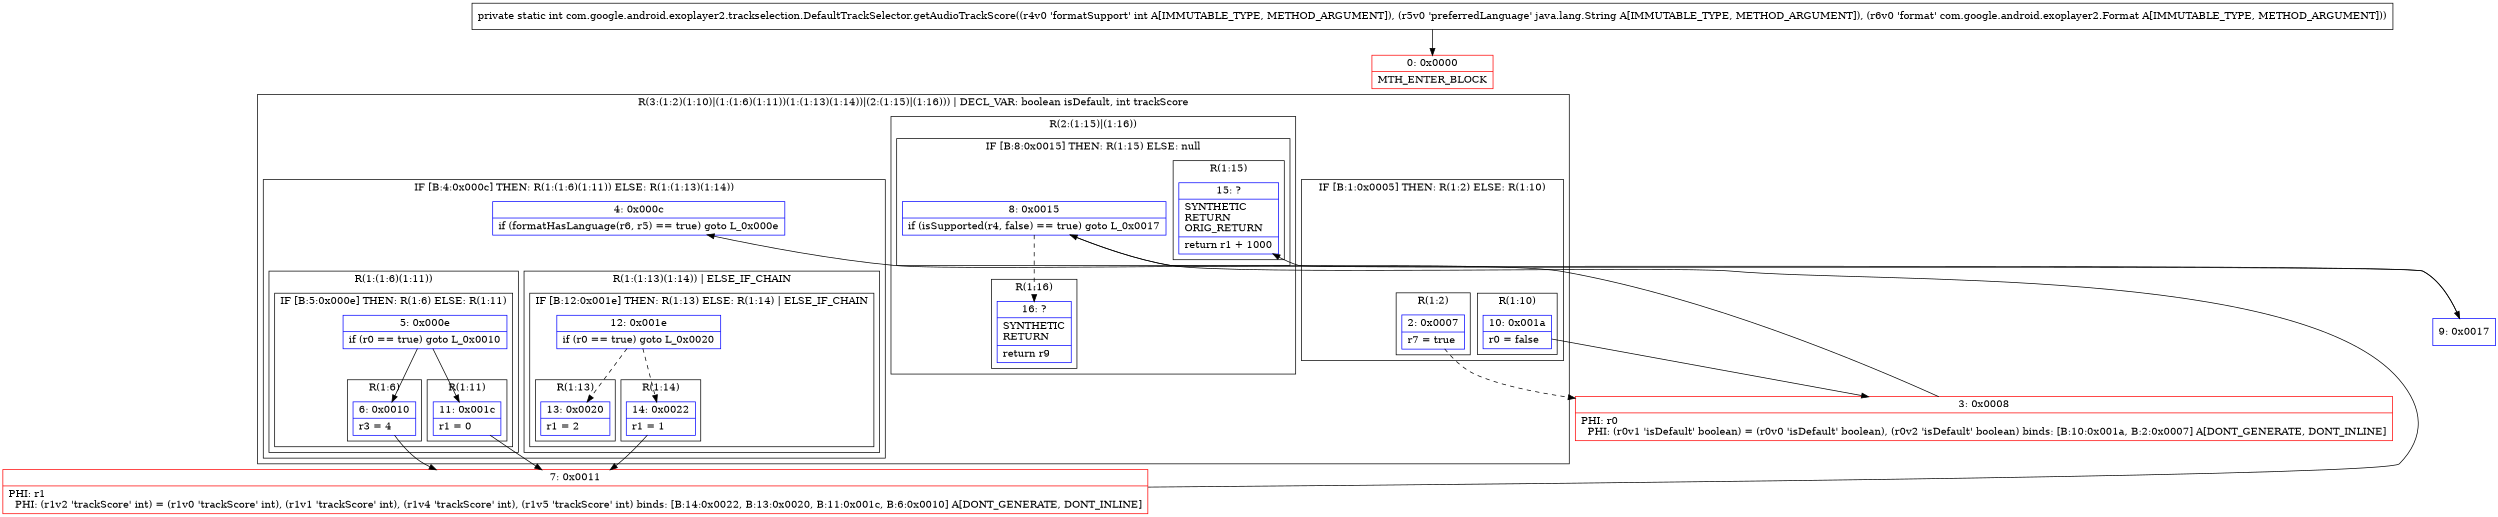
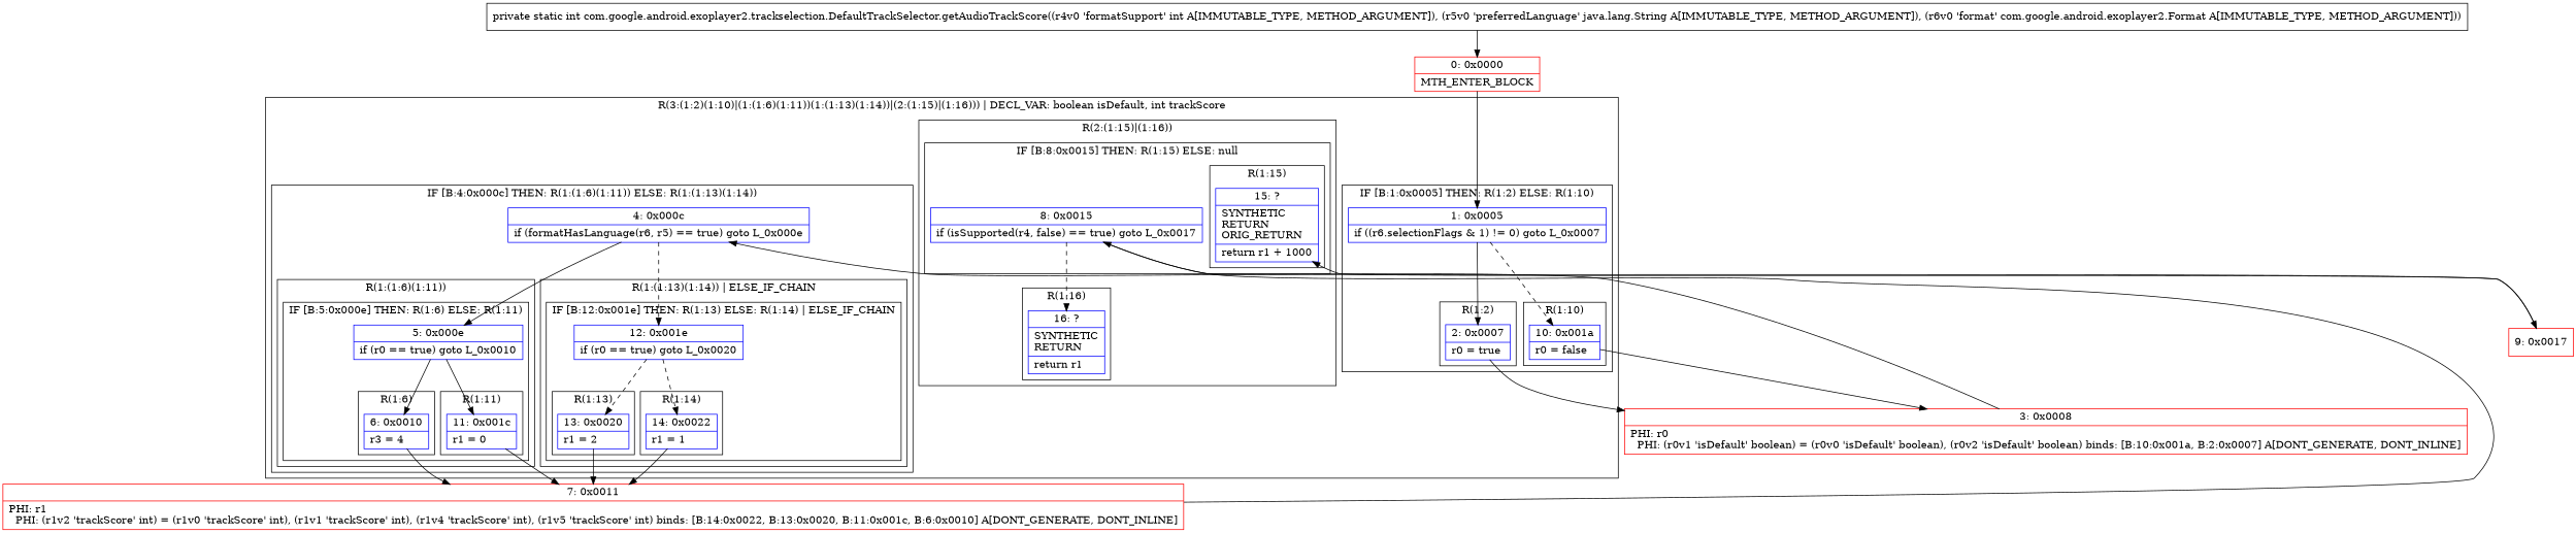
  digraph {
    node [color=blue shape=record]
-   n1 [label="{2\:\ 0x0007|r7 = true\l}"]
+   n1 [label="{2\:\ 0x0007|r0 = true\l}"]
    n2 [label="{10\:\ 0x001a|r0 = false\l}"]
+   n3 [label="{1\:\ 0x0005|if ((r6.selectionFlags & 1) != 0) goto L_0x0007\l}"]
    n4 [label="{6\:\ 0x0010|r3 = 4\l}"]
    n5 [label="{11\:\ 0x001c|r1 = 0\l}"]
    n6 [label="{5\:\ 0x000e|if (r0 == true) goto L_0x0010\l}"]
    n7 [label="{13\:\ 0x0020|r1 = 2\l}"]
    n8 [label="{14\:\ 0x0022|r1 = 1\l}"]
    n9 [label="{12\:\ 0x001e|if (r0 == true) goto L_0x0020\l}"]
    n10 [label="{4\:\ 0x000c|if (formatHasLanguage(r6, r5) == true) goto L_0x000e\l}"]
    n11 [label="{15\:\ ?|SYNTHETIC\lRETURN\lORIG_RETURN\l|return r1 + 1000\l}"]
    n12 [label="{8\:\ 0x0015|if (isSupported(r4, false) == true) goto L_0x0017\l}"]
-   n13 [label="{16\:\ ?|SYNTHETIC\lRETURN\l|return r9\l}"]
+   n13 [label="{16\:\ ?|SYNTHETIC\lRETURN\l|return r1\l}"]
    n14 [color=red label="{3\:\ 0x0008|PHI: r0 \l  PHI: (r0v1 'isDefault' boolean) = (r0v0 'isDefault' boolean), (r0v2 'isDefault' boolean) binds: [B:10:0x001a, B:2:0x0007] A[DONT_GENERATE, DONT_INLINE]\l}"]
    n15 [color=red label="{7\:\ 0x0011|PHI: r1 \l  PHI: (r1v2 'trackScore' int) = (r1v0 'trackScore' int), (r1v1 'trackScore' int), (r1v4 'trackScore' int), (r1v5 'trackScore' int) binds: [B:14:0x0022, B:13:0x0020, B:11:0x001c, B:6:0x0010] A[DONT_GENERATE, DONT_INLINE]\l}"]
-   n16 [label="{9\:\ 0x0017}"]
+   n16 [color=red label="{9\:\ 0x0017}"]
    n17 [color=red label="{0\:\ 0x0000|MTH_ENTER_BLOCK\l}"]
    n18 [label="{private static int com.google.android.exoplayer2.trackselection.DefaultTrackSelector.getAudioTrackScore((r4v0 'formatSupport' int A[IMMUTABLE_TYPE, METHOD_ARGUMENT]), (r5v0 'preferredLanguage' java.lang.String A[IMMUTABLE_TYPE, METHOD_ARGUMENT]), (r6v0 'format' com.google.android.exoplayer2.Format A[IMMUTABLE_TYPE, METHOD_ARGUMENT])) }" color=""]
    subgraph cluster_1 {
      label="R(3:(1:2)(1:10)|(1:(1:6)(1:11))(1:(1:13)(1:14))|(2:(1:15)|(1:16))) | DECL_VAR: boolean isDefault, int trackScore\l"
      subgraph cluster_2 {
        label="IF [B:1:0x0005] THEN: R(1:2) ELSE: R(1:10)"
+       n3
        subgraph cluster_3 {
          label="R(1:2)"
          n1
        }
        subgraph cluster_4 {
          label="R(1:10)"
          n2
        }
      }
      subgraph cluster_5 {
        label="IF [B:4:0x000c] THEN: R(1:(1:6)(1:11)) ELSE: R(1:(1:13)(1:14))"
        n10
        subgraph cluster_6 {
          label="R(1:(1:6)(1:11))"
          subgraph cluster_7 {
            label="IF [B:5:0x000e] THEN: R(1:6) ELSE: R(1:11)"
            n6
            subgraph cluster_8 {
              label="R(1:6)"
              n4
            }
            subgraph cluster_9 {
              label="R(1:11)"
              n5
            }
          }
        }
        subgraph cluster_10 {
          label="R(1:(1:13)(1:14)) | ELSE_IF_CHAIN\l"
          subgraph cluster_11 {
            label="IF [B:12:0x001e] THEN: R(1:13) ELSE: R(1:14) | ELSE_IF_CHAIN\l"
            n9
            subgraph cluster_12 {
              label="R(1:13)"
              n7
            }
            subgraph cluster_13 {
              label="R(1:14)"
              n8
            }
          }
        }
      }
      subgraph cluster_14 {
        label="R(2:(1:15)|(1:16))"
        subgraph cluster_15 {
          label="IF [B:8:0x0015] THEN: R(1:15) ELSE: null"
          n12
          subgraph cluster_16 {
            label="R(1:15)"
            n11
          }
        }
        subgraph cluster_17 {
          label="R(1:16)"
          n13
        }
      }
    }
-   n1 -> n14 [style=dashed]
+   n1 -> n14
    n2 -> n14
+   n3 -> n1
+   n3 -> n2 [style=dashed]
    n4 -> n15
    n5 -> n15
    n6 -> n4
    n6 -> n5 [style=solid]
+   n7 -> n15
    n8 -> n15
    n9 -> n7 [style=dashed]
    n9 -> n8 [style=dashed]
+   n10 -> n6
+   n10 -> n9 [style=dashed]
    n12 -> n13 [style=dashed]
    n12 -> n16
    n14 -> n10
    n15 -> n12
    n16 -> n11
+   n17 -> n3
    n18 -> n17
  }
